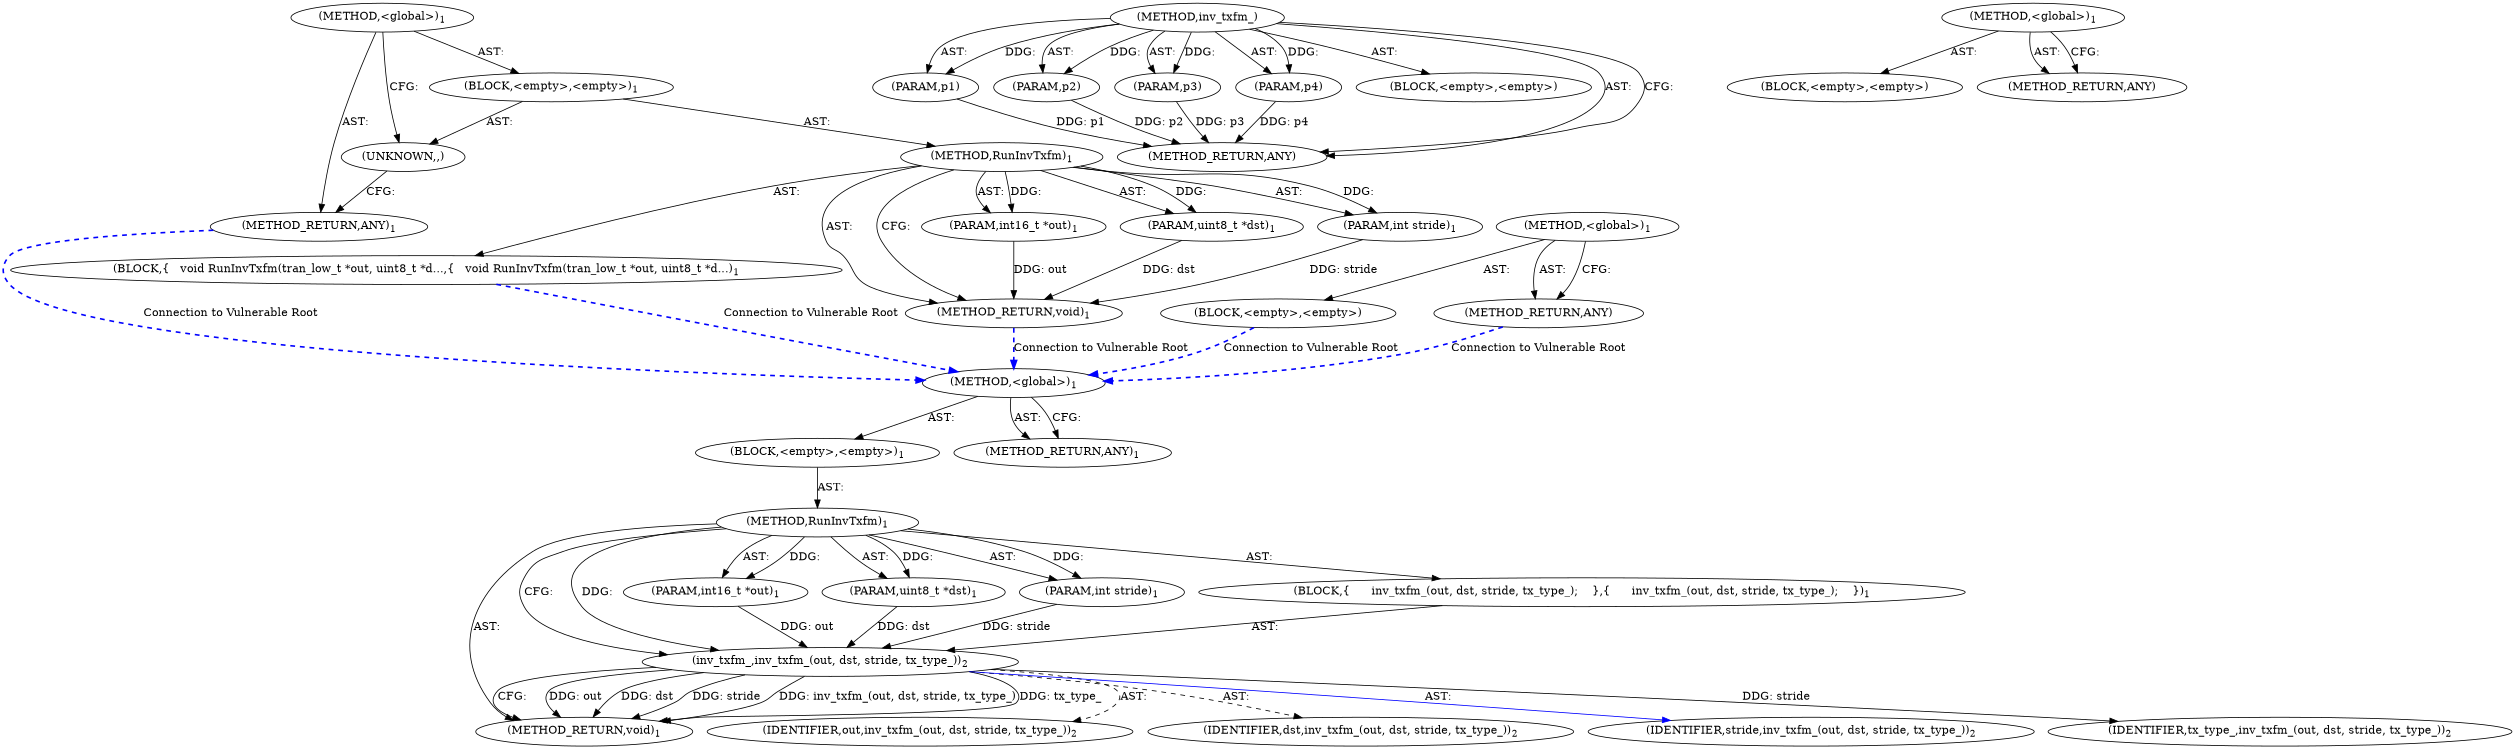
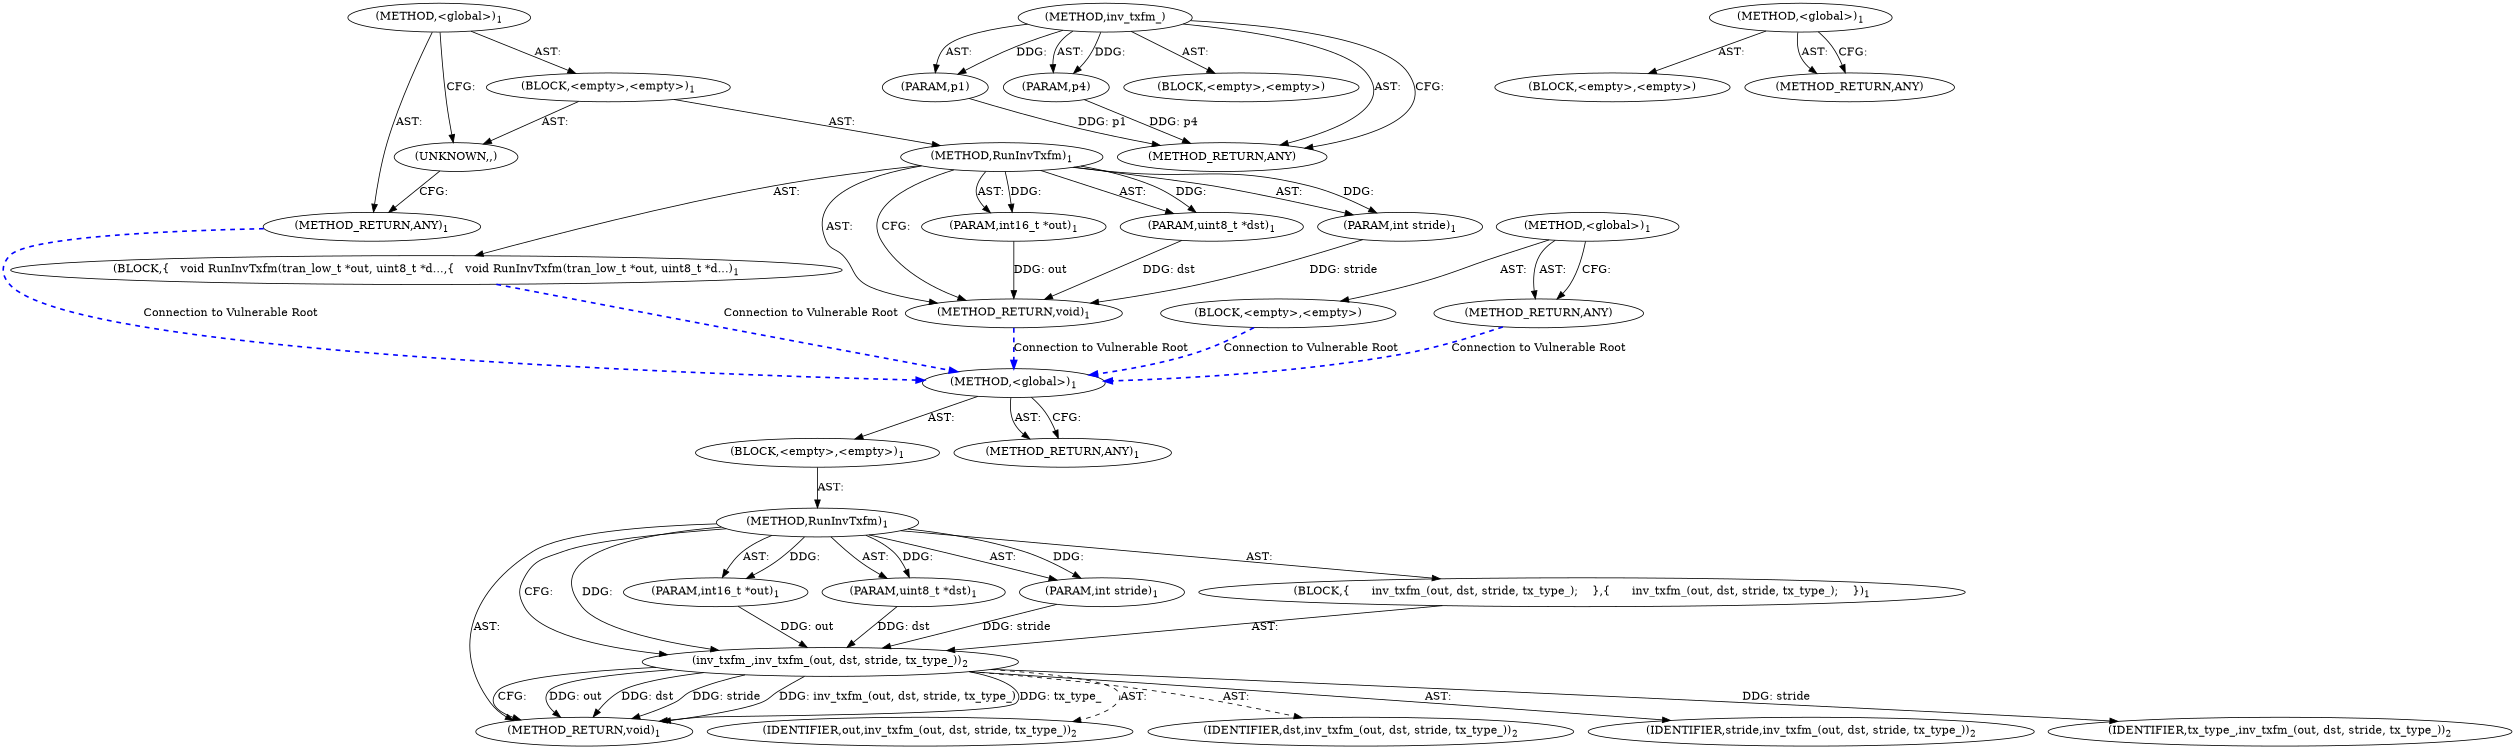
  digraph {
    n1 [label=<(METHOD,&lt;global&gt;)<SUB>1</SUB>>]
    n2 [label=<(BLOCK,&lt;empty&gt;,&lt;empty&gt;)<SUB>1</SUB>>]
    n3 [label=<(METHOD_RETURN,ANY)<SUB>1</SUB>>]
    n4 [label=<(METHOD,RunInvTxfm)<SUB>1</SUB>>]
    n5 [label=<(PARAM,int16_t *out)<SUB>1</SUB>>]
    n6 [label=<(PARAM,uint8_t *dst)<SUB>1</SUB>>]
    n7 [label=<(PARAM,int stride)<SUB>1</SUB>>]
    n8 [label=<(BLOCK,{      inv_txfm_(out, dst, stride, tx_type_);    },{      inv_txfm_(out, dst, stride, tx_type_);    })<SUB>1</SUB>>]
    n9 [label=<(inv_txfm_,inv_txfm_(out, dst, stride, tx_type_))<SUB>2</SUB>>]
    n10 [label=<(METHOD_RETURN,void)<SUB>1</SUB>>]
    n11 [label=<(IDENTIFIER,out,inv_txfm_(out, dst, stride, tx_type_))<SUB>2</SUB>>]
    n12 [label=<(IDENTIFIER,dst,inv_txfm_(out, dst, stride, tx_type_))<SUB>2</SUB>>]
    n13 [label=<(IDENTIFIER,stride,inv_txfm_(out, dst, stride, tx_type_))<SUB>2</SUB>>]
    n14 [label=<(IDENTIFIER,tx_type_,inv_txfm_(out, dst, stride, tx_type_))<SUB>2</SUB>>]
    n15 [label=<(METHOD,inv_txfm_)>]
    n16 [label=<(PARAM,p1)>]
-   n17 [label=<(PARAM,p2)>]
-   n18 [label=<(PARAM,p3)>]
    n19 [label=<(PARAM,p4)>]
    n20 [label=<(BLOCK,&lt;empty&gt;,&lt;empty&gt;)>]
    n21 [label=<(METHOD_RETURN,ANY)>]
    n22 [label=<(METHOD,&lt;global&gt;)<SUB>1</SUB>>]
    n23 [label=<(BLOCK,&lt;empty&gt;,&lt;empty&gt;)>]
    n24 [label=<(METHOD_RETURN,ANY)>]
    n25 [label=<(METHOD,&lt;global&gt;)<SUB>1</SUB>>]
    n26 [label=<(BLOCK,&lt;empty&gt;,&lt;empty&gt;)<SUB>1</SUB>>]
    n27 [label=<(UNKNOWN,,)>]
    n28 [label=<(METHOD_RETURN,ANY)<SUB>1</SUB>>]
    n29 [label=<(METHOD,RunInvTxfm)<SUB>1</SUB>>]
    n30 [label=<(PARAM,int16_t *out)<SUB>1</SUB>>]
    n31 [label=<(PARAM,uint8_t *dst)<SUB>1</SUB>>]
    n32 [label=<(PARAM,int stride)<SUB>1</SUB>>]
    n33 [label=<(BLOCK,{   void RunInvTxfm(tran_low_t *out, uint8_t *d...,{   void RunInvTxfm(tran_low_t *out, uint8_t *d...)<SUB>1</SUB>>]
    n34 [label=<(METHOD_RETURN,void)<SUB>1</SUB>>]
    n35 [label=<(METHOD,&lt;global&gt;)<SUB>1</SUB>>]
    n36 [label=<(BLOCK,&lt;empty&gt;,&lt;empty&gt;)>]
    n37 [label=<(METHOD_RETURN,ANY)>]
    n1 -> n2 [label="AST: "]
    n1 -> n3 [label="AST: "]
    n1 -> n3 [label="CFG: "]
    n2 -> n4 [label="AST: "]
    n4 -> n5 [label="AST: "]
    n4 -> n5 [label="DDG: "]
    n4 -> n6 [label="AST: "]
    n4 -> n6 [label="DDG: "]
    n4 -> n7 [label="AST: "]
    n4 -> n7 [label="DDG: "]
    n4 -> n8 [label="AST: "]
    n4 -> n9 [label="CFG: "]
    n4 -> n9 [label="DDG: "]
    n4 -> n10 [label="AST: "]
    n5 -> n9 [label="DDG: out"]
    n6 -> n9 [label="DDG: dst"]
    n7 -> n9 [label="DDG: stride"]
    n8 -> n9 [label="AST: "]
    n9 -> n10 [label="CFG: "]
    n9 -> n10 [label="DDG: out"]
    n9 -> n10 [label="DDG: dst"]
    n9 -> n10 [label="DDG: stride"]
    n9 -> n10 [label="DDG: inv_txfm_(out, dst, stride, tx_type_)"]
    n9 -> n10 [label="DDG: tx_type_"]
    n9 -> n11 [label="AST: " style=dashed]
    n9 -> n12 [label="AST: " style=dashed]
-   n9 -> n13 [label="AST: " color=blue]
+   n9 -> n13 [label="AST: "]
    n9 -> n14 [label="DDG: stride"]
    n15 -> n16 [label="AST: "]
    n15 -> n16 [label="DDG: "]
-   n15 -> n17 [label="AST: "]
-   n15 -> n17 [label="DDG: "]
-   n15 -> n18 [label="AST: "]
-   n15 -> n18 [label="DDG: "]
    n15 -> n19 [label="AST: "]
    n15 -> n19 [label="DDG: "]
    n15 -> n20 [label="AST: "]
    n15 -> n21 [label="AST: "]
    n15 -> n21 [label="CFG: "]
    n16 -> n21 [label="DDG: p1"]
-   n17 -> n21 [label="DDG: p2"]
-   n18 -> n21 [label="DDG: p3"]
    n19 -> n21 [label="DDG: p4"]
    n22 -> n23 [label="AST: "]
    n22 -> n24 [label="AST: "]
    n22 -> n24 [label="CFG: "]
    n25 -> n26 [label="AST: "]
    n25 -> n27 [label="CFG: "]
    n25 -> n28 [label="AST: "]
    n26 -> n27 [label="AST: "]
    n26 -> n29 [label="AST: "]
    n27 -> n28 [label="CFG: "]
    n28 -> n1 [color=blue label="Connection to Vulnerable Root" penwidth=2.0 style=dashed]
    n29 -> n30 [label="AST: "]
    n29 -> n30 [label="DDG: "]
    n29 -> n31 [label="AST: "]
    n29 -> n31 [label="DDG: "]
    n29 -> n32 [label="AST: "]
    n29 -> n32 [label="DDG: "]
    n29 -> n33 [label="AST: "]
    n29 -> n34 [label="AST: "]
    n29 -> n34 [label="CFG: "]
    n30 -> n34 [label="DDG: out"]
    n31 -> n34 [label="DDG: dst"]
    n32 -> n34 [label="DDG: stride"]
    n33 -> n1 [color=blue label="Connection to Vulnerable Root" penwidth=2.0 style=dashed]
    n34 -> n1 [color=blue label="Connection to Vulnerable Root" penwidth=2.0 style=dashed]
    n35 -> n36 [label="AST: "]
    n35 -> n37 [label="AST: "]
    n35 -> n37 [label="CFG: "]
    n36 -> n1 [color=blue label="Connection to Vulnerable Root" penwidth=2.0 style=dashed]
    n37 -> n1 [color=blue label="Connection to Vulnerable Root" penwidth=2.0 style=dashed]
  }
